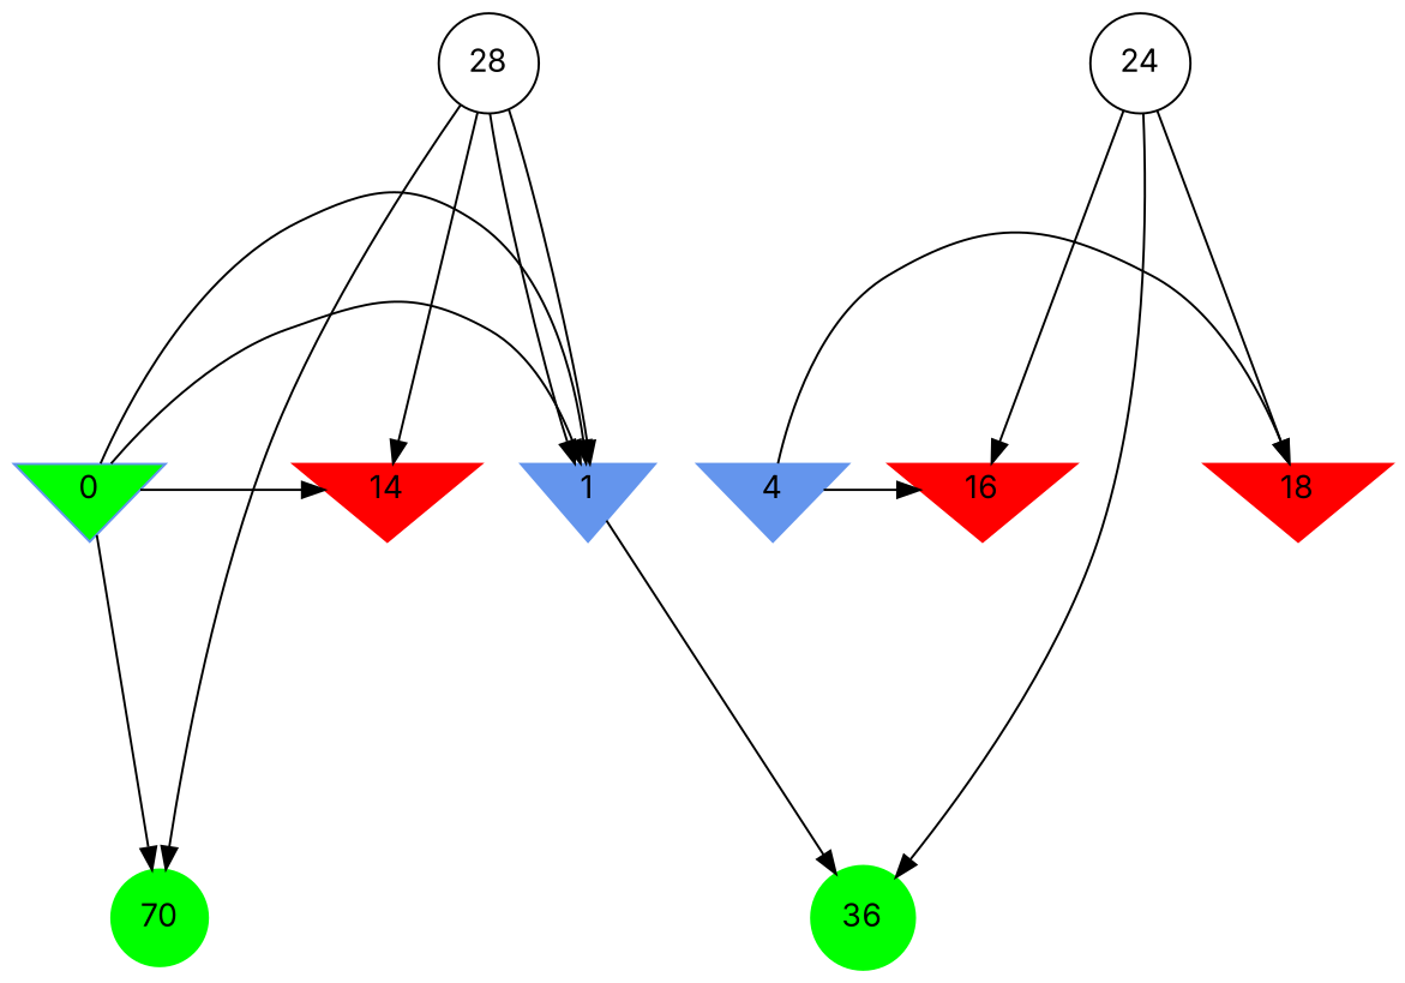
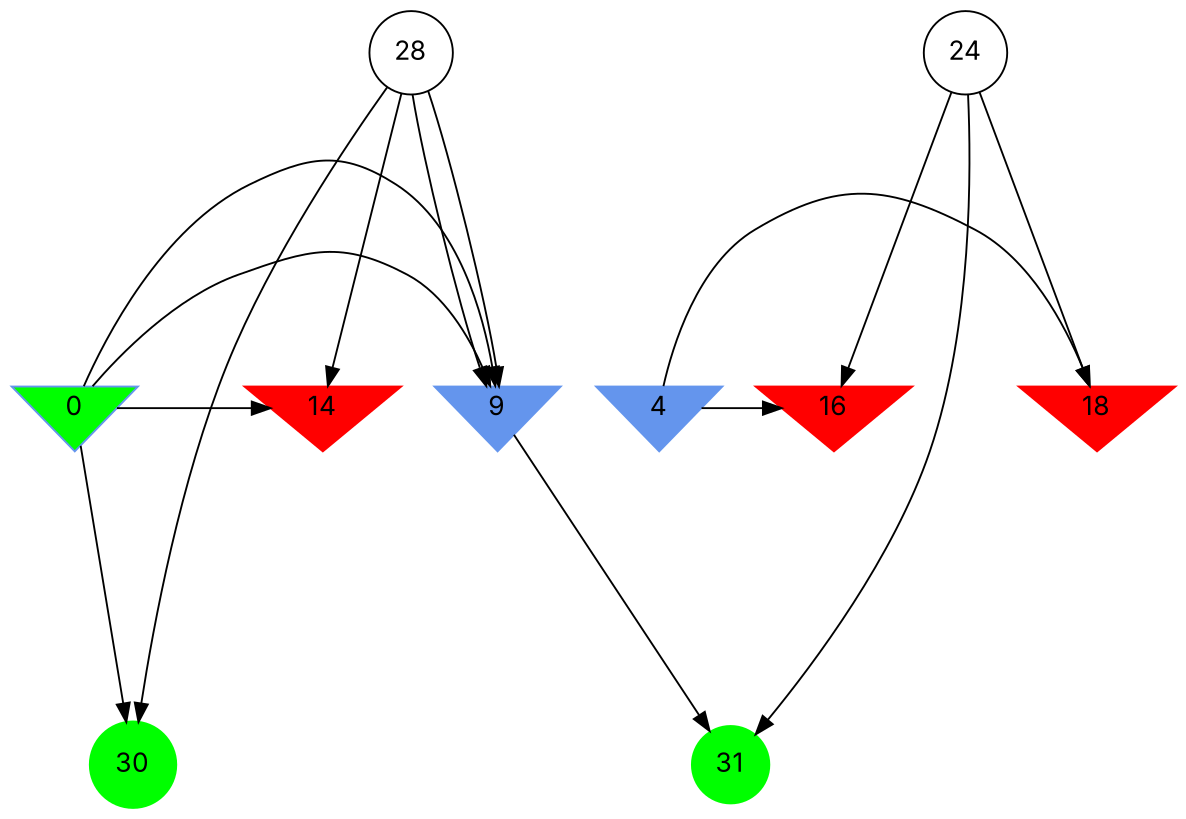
  digraph {
    fontname=Inter
    ranksep=2.0
    node [color=cornflowerblue fontname=Inter shape=invtriangle style=filled]
    edge [fontname=Inter]
    0 [fillcolor=green]
    4
-   9 [label=1]
+   9
    14 [color=red]
    16 [color=red]
    18 [color=red]
    24 [color=black shape=circle style=""]
    28 [color=black shape=circle style=""]
-   30 [color=green shape=circle label=70]
-   31 [color=green shape=circle label=36]
+   30 [color=green shape=circle]
+   31 [color=green shape=circle]
    subgraph sub_1 {
      rank=same
      0
      4
      9
      14
      16
      18
    }
    subgraph sub_2 {
      rank=same
      24
      28
    }
    subgraph sub_3 {
      rank=same
      30
      31
    }
    0 -> 9
    0 -> 9
    0 -> 14
    0 -> 30
    4 -> 16
    4 -> 18
    9 -> 31
    24 -> 16
    24 -> 18
    24 -> 31
    28 -> 9
    28 -> 9
    28 -> 14
    28 -> 30
  }
